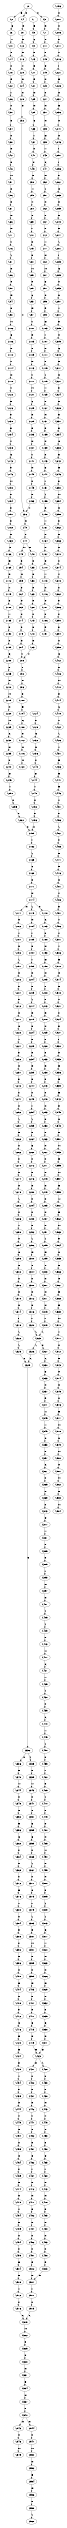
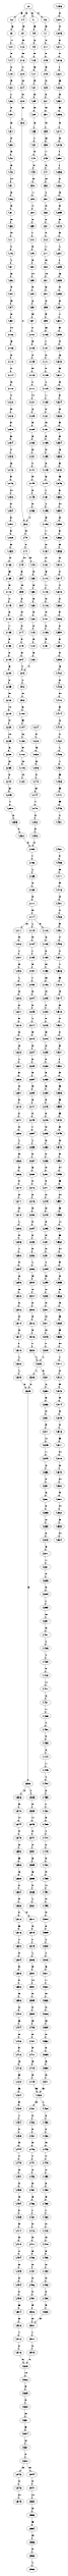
  strict digraph {
    S0
    S1
    S2
    S3
    S4
    S5
    S6
    S7
    S8
    S9
    S10
    S11
    S12
    S13
    S14
    S15
    S16
    S17
    S18
    S19
    S20
    S21
    S22
    S23
    S24
    S25
    S26
    S27
    S28
    S29
    S30
    S31
    S32
    S33
    S34
    S35
    S36
    S37
    S38
    S39
    S40
    S41
    S42
    S43
    S44
    S45
    S46
    S47
    S48
    S49
    S50
    S51
    S52
    S53
    S54
    S55
    S56
    S57
    S58
    S59
    S60
    S61
    S62
    S63
    S64
    S65
    S66
    S67
    S68
    S69
    S70
    S71
    S72
    S73
    S74
    S75
    S76
    S77
    S78
    S79
    S80
    S81
    S82
    S83
    S84
    S85
    S86
    S87
    S88
    S89
    S90
    S91
    S92
    S93
    S94
    S95
    S96
    S97
    S98
    S99
    S100
    S101
    S102
    S103
    S104
    S105
    S106
    S107
    S108
    S109
    S110
    S111
    S112
    S113
    S114
    S115
    S116
    S117
    S118
    S119
    S120
    S121
    S122
    S123
    S125
    S126
    S127
    S124
    S128
    S129
    S130
    S131
    S132
    S133
    S134
    S135
    S136
    S137
    S138
    S139
    S140
    S141
    S142
    S143
    S144
    S145
    S146
    S147
    S148
    S149
    S150
    S151
    S152
    S153
    S154
    S155
    S156
    S157
    S158
    S159
    S160
    S161
    S162
    S163
    S164
    S165
    S166
    S167
    S168
    S169
    S170
    S171
    S172
    S173
    S174
    S175
    S176
    S177
    S178
    S179
    S180
    S181
    S182
    S183
    S184
    S185
    S186
    S187
    S188
    S189
    S190
    S191
    S192
    S193
    S194
    S195
    S197
    S198
    S199
    S200
    S196
    S201
    S202
    S203
    S204
    S205
    S206
    S207
    S208
    S209
    S210
    S211
    S212
    S213
    S214
    S215
    S216
    S217
    S218
    S219
    S220
    S221
    S222
    S223
    S224
    S225
    S226
    S227
    S228
    S229
    S230
    S231
    S232
    S233
    S234
    S235
    S236
    S237
    S238
    S239
    S240
    S241
    S242
    S243
    S244
    S245
    S246
    S247
    S248
    S249
    S250
    S251
    S252
    S253
    S254
    S255
    S256
    S257
    S258
    S259
    S260
    S261
    S262
    S263
    S264
    S265
    S266
    S267
    S268
    S269
    S270
    S271
    S272
    S273
    S274
    S275
    S276
    S277
    S278
    S279
    S280
    S281
    S282
    S283
    S284
    S285
    S286
    S287
    S288
    S289
    S290
    S291
    S292
    S293
    S294
    S295
    S296
    S297
    S298
    S299
    S300
    S301
    S302
    S303
    S304
    S305
    S306
    S307
    S308
    S309
    S310
    S311
    S312
    S313
    S314
    S315
    S316
    S317
    S318
    S319
    S320
    S321
    S322
    S323
    S324
    S325
    S326
    S327
    S328
    S329
    S330
    S331
    S332
    S333
    S334
    S335
    S336
    S337
    S338
    S339
    S340
    S341
    S342
    S343
    S344
    S345
    S346
    S347
    S348
    S349
    S350
    S351
    S352
    S353
    S354
    S355
    S356
    S357
    S358
    S359
    S360
    S361
    S362
    S363
    S364
    S365
    S366
    S367
    S368
    S369
    S370
    S371
    S372
    S373
    S374
    S375
    S376
    S377
    S378
    S379
    S380
    S381
    S382
    S383
    S384
    S385
    S386
    S387
    S388
    S389
    S390
    S391
    S392
    S393
    S394
    S395
    S396
    S397
    S398
    S399
    S400
    S401
    S402
    S403
    S404
    S405
    S406
    S407
    S408
    S409
    S410
    S411
    S412
    S413
    S414
    S415
    S416
    S417
    S418
    S419
    S420
    S421
    S422
    S423
    S424
    S425
    S426
    S427
    S428
    S429
    S430
    S431
    S432
    S433
    S434
    S435
    S436
    S437
    S438
    S439
    S440
    S441
    S442
    S443
    S444
    S445
    S446
    S447
    S448
    S449
    S450
    S451
    S452
    S453
    S454
    S455
-   S456
    S457
    S458
    S459
    S460
    S461
    S462
    S463
    S464
    S465
    S466
    S467
    S468
    S469
    S470
    S471
    S472
    S473
    S474
    S475
    S476
    S477
    S478
    S479
    S480
    S481
    S482
    S483
    S484
    S485
    S486
    S487
    S488
    S489
    S490
    S491
    S492
    S493
    S494
    S495
    S496
    S497
    S498
    S499
    S500
    S501
    S502
    S503
    S504
    S505
    S506
    S507
    S508
    S509
    S510
    S511
    S512
    S513
    S514
    S515
    S516
    S517
    S518
    S519
    S520
    S521
    S522
    S523
    S524
    S525
    S526
    S527
    S528
    S529
    S530
    S531
    S532
    S533
    S534
    S535
    S536
    S537
    S538
    S539
    S540
    S541
    S542
    S543
    S544
    S545
    S546
    S547
    S548
    S549
    S550
    S551
    S552
    S553
    S554
    S555
    S556
    S557
    S558
    S559
    S560
    S561
    S562
    S563
    S564
    S565
    S566
    S567
    S568
    S569
    S570
    S571
    S572
    S573
    S574
    S575
    S576
    S577
    S578
    S579
    S580
    S581
    S582
    S583
    S584
+   S0 -> S1 [label=G]
    S0 -> S2 [label=E]
    S0 -> S3 [label=L]
    S0 -> S4 [label=D]
    S1 -> S5 [label=E]
    S2 -> S6 [label=G]
    S3 -> S7 [label=R]
    S4 -> S8 [label=R]
    S5 -> S9 [label=G]
    S6 -> S10 [label=V]
    S7 -> S11 [label=Q]
    S8 -> S12 [label=F]
    S9 -> S13 [label=F]
    S10 -> S14 [label=Q]
    S11 -> S15 [label=P]
    S12 -> S16 [label=N]
    S13 -> S17 [label=F]
    S14 -> S18 [label=L]
    S15 -> S19 [label=Q]
    S16 -> S20 [label=Y]
    S17 -> S21 [label=E]
    S18 -> S22 [label=E]
    S19 -> S23 [label=A]
    S20 -> S24 [label=N]
    S21 -> S25 [label=N]
    S22 -> S26 [label=V]
    S23 -> S27 [label=L]
    S24 -> S28 [label=A]
    S25 -> S29 [label=N]
    S26 -> S30 [label=L]
    S27 -> S31 [label=K]
    S28 -> S32 [label=R]
    S29 -> S33 [label=G]
    S30 -> S34 [label=F]
    S31 -> S35 [label=K]
    S32 -> S36 [label=Y]
    S33 -> S37 [label=V]
    S34 -> S38 [label=A]
    S35 -> S39 [label=H]
    S36 -> S40 [label=N]
    S37 -> S41 [label=T]
    S38 -> S42 [label=R]
    S39 -> S43 [label=V]
    S40 -> S44 [label=P]
    S41 -> S45 [label=L]
    S42 -> S46 [label=P]
    S43 -> S47 [label=G]
    S44 -> S48 [label=F]
    S44 -> S49 [label=M]
    S45 -> S50 [label=Q]
    S46 -> S51 [label=M]
    S47 -> S52 [label=H]
    S48 -> S53 [label=P]
    S49 -> S54 [label=P]
    S50 -> S55 [label=V]
    S51 -> S56 [label=P]
    S52 -> S57 [label=S]
    S53 -> S58 [label=K]
    S54 -> S59 [label=K]
    S55 -> S60 [label=Y]
    S56 -> S61 [label=P]
    S57 -> S62 [label=A]
    S58 -> S63 [label=P]
    S59 -> S64 [label=P]
    S60 -> S65 [label=F]
    S61 -> S66 [label=H]
    S62 -> S67 [label=T]
    S63 -> S68 [label=D]
    S64 -> S69 [label=D]
    S65 -> S70 [label=I]
    S66 -> S71 [label=H]
    S67 -> S72 [label=F]
    S68 -> S73 [label=L]
    S69 -> S74 [label=L]
    S70 -> S75 [label=K]
    S71 -> S76 [label=Y]
    S72 -> S77 [label=V]
    S73 -> S78 [label=P]
    S74 -> S79 [label=P]
    S75 -> S80 [label=P]
    S76 -> S81 [label=S]
    S77 -> S82 [label=K]
    S78 -> S83 [label=R]
    S79 -> S84 [label=R]
    S80 -> S85 [label=M]
    S81 -> S86 [label=R]
    S82 -> S87 [label=M]
    S83 -> S88 [label=Y]
    S84 -> S88 [label=Y]
    S85 -> S89 [label=P]
    S86 -> S90 [label=Q]
    S87 -> S91 [label=E]
    S88 -> S92 [label=I]
    S89 -> S93 [label=C]
    S90 -> S94 [label=H]
    S91 -> S95 [label=Q]
    S92 -> S96 [label=A]
    S93 -> S97 [label=H]
    S94 -> S98 [label=P]
    S95 -> S99 [label=E]
    S96 -> S100 [label=P]
    S97 -> S101 [label=Y]
    S98 -> S102 [label=M]
    S99 -> S103 [label=H]
    S100 -> S104 [label=E]
    S101 -> S105 [label=R]
    S102 -> S106 [label=G]
    S103 -> S107 [label=I]
    S104 -> S108 [label=G]
    S105 -> S109 [label=Q]
    S106 -> S110 [label=R]
    S107 -> S111 [label=A]
    S108 -> S112 [label=R]
    S109 -> S113 [label=N]
    S110 -> S114 [label=Y]
    S111 -> S115 [label=L]
    S112 -> S116 [label=K]
    S113 -> S117 [label=Y]
    S114 -> S118 [label=N]
    S115 -> S119 [label=S]
    S116 -> S120 [label=M]
    S117 -> S121 [label=M]
    S118 -> S122 [label=Y]
    S119 -> S123 [label=V]
    S121 -> S125 [label=G]
    S122 -> S126 [label=N]
    S123 -> S127 [label=D]
    S125 -> S129 [label=R]
    S126 -> S130 [label=P]
    S127 -> S131 [label=K]
    S124 -> S128 [label=L]
    S128 -> S132 [label=G]
    S129 -> S133 [label=F]
    S130 -> S134 [label=R]
    S131 -> S135 [label=F]
    S132 -> S136 [label=N]
    S133 -> S137 [label=N]
    S134 -> S138 [label=Y]
    S135 -> S139 [label=A]
    S136 -> S140 [label=L]
    S137 -> S141 [label=Y]
    S138 -> S142 [label=G]
    S139 -> S143 [label=T]
    S140 -> S144 [label=E]
    S141 -> S145 [label=N]
    S142 -> S146 [label=P]
    S143 -> S147 [label=E]
    S144 -> S148 [label=V]
    S145 -> S149 [label=A]
    S146 -> S150 [label=M]
    S147 -> S151 [label=I]
    S148 -> S152 [label=T]
    S149 -> S153 [label=R]
    S150 -> S154 [label=P]
    S151 -> S155 [label=S]
    S152 -> S156 [label=P]
    S153 -> S36 [label=Y]
    S154 -> S157 [label=P]
    S155 -> S158 [label=Q]
    S156 -> S159 [label=T]
    S157 -> S160 [label=P]
    S158 -> S161 [label=V]
    S159 -> S162 [label=I]
    S160 -> S163 [label=D]
    S161 -> S164 [label=A]
    S162 -> S165 [label=S]
    S163 -> S166 [label=F]
    S164 -> S167 [label=A]
    S165 -> S168 [label=G]
    S166 -> S169 [label=H]
    S167 -> S170 [label=Q]
    S168 -> S171 [label=P]
    S169 -> S172 [label=R]
    S170 -> S173 [label=V]
    S171 -> S174 [label=N]
    S172 -> S175 [label=Y]
    S173 -> S176 [label=A]
    S174 -> S177 [label=N]
    S174 -> S178 [label=T]
    S174 -> S179 [label=S]
    S175 -> S180 [label=F]
    S176 -> S181 [label=Q]
    S177 -> S182 [label=N]
    S178 -> S183 [label=G]
    S179 -> S184 [label=N]
    S180 -> S185 [label=V]
    S181 -> S186 [label=L]
    S182 -> S187 [label=V]
    S183 -> S188 [label=L]
    S184 -> S189 [label=I]
    S185 -> S190 [label=P]
    S186 -> S191 [label=E]
    S187 -> S192 [label=N]
    S188 -> S193 [label=N]
    S189 -> S194 [label=D]
    S190 -> S195 [label=L]
    S192 -> S197 [label=S]
    S193 -> S198 [label=H]
    S194 -> S199 [label=V]
    S195 -> S200 [label=G]
    S197 -> S202 [label=K]
    S198 -> S203 [label=K]
    S199 -> S204 [label=K]
    S200 -> S205 [label=L]
    S196 -> S201 [label=T]
    S201 -> S206 [label=T]
    S202 -> S207 [label=P]
    S203 -> S208 [label=P]
    S204 -> S209 [label=P]
    S205 -> S210 [label=K]
    S206 -> S211 [label=P]
    S207 -> S212 [label=P]
    S208 -> S213 [label=P]
    S209 -> S214 [label=S]
    S210 -> S215 [label=M]
    S211 -> S216 [label=Y]
    S212 -> S217 [label=K]
    S213 -> S218 [label=R]
    S214 -> S219 [label=R]
    S215 -> S220 [label=A]
    S216 -> S221 [label=I]
    S217 -> S222 [label=Q]
    S218 -> S223 [label=A]
    S219 -> S224 [label=P]
    S220 -> S225 [label=M]
    S221 -> S226 [label=E]
    S222 -> S227 [label=V]
    S223 -> S228 [label=P]
    S224 -> S229 [label=A]
    S225 -> S230 [label=G]
    S226 -> S231 [label=K]
    S227 -> S232 [label=P]
    S228 -> S233 [label=P]
    S229 -> S234 [label=P]
    S230 -> S235 [label=N]
    S231 -> S236 [label=H]
    S232 -> S237 [label=K]
    S233 -> S238 [label=R]
    S234 -> S239 [label=R]
    S235 -> S240 [label=L]
    S236 -> S241 [label=K]
    S237 -> S242 [label=P]
    S238 -> S243 [label=P]
    S239 -> S244 [label=P]
    S240 -> S245 [label=E]
    S241 -> S246 [label=K]
    S242 -> S247 [label=L]
    S243 -> S248 [label=L]
    S244 -> S249 [label=L]
    S245 -> S250 [label=V]
    S246 -> S251 [label=I]
    S247 -> S252 [label=T]
    S248 -> S253 [label=A]
    S249 -> S254 [label=V]
    S250 -> S255 [label=T]
    S251 -> S256 [label=I]
    S252 -> S257 [label=S]
    S253 -> S258 [label=T]
    S254 -> S259 [label=S]
    S255 -> S260 [label=P]
    S256 -> S261 [label=L]
    S257 -> S262 [label=E]
    S258 -> S263 [label=E]
    S259 -> S264 [label=E]
    S260 -> S159 [label=T]
    S261 -> S265 [label=Q]
    S262 -> S266 [label=T]
    S263 -> S267 [label=A]
    S264 -> S268 [label=E]
    S265 -> S269 [label=D]
    S266 -> S270 [label=L]
    S267 -> S271 [label=L]
    S268 -> S272 [label=L]
    S269 -> S273 [label=D]
    S270 -> S274 [label=A]
    S271 -> S275 [label=A]
    S272 -> S276 [label=A]
    S273 -> S277 [label=R]
    S274 -> S278 [label=K]
    S275 -> S279 [label=R]
    S276 -> S280 [label=R]
    S277 -> S281 [label=S]
    S278 -> S282 [label=S]
    S279 -> S283 [label=T]
    S280 -> S284 [label=A]
    S281 -> S285 [label=I]
    S282 -> S286 [label=A]
    S283 -> S287 [label=A]
    S284 -> S288 [label=A]
    S285 -> S289 [label=G]
    S286 -> S290 [label=V]
    S287 -> S291 [label=A]
    S288 -> S292 [label=T]
    S289 -> S293 [label=T]
    S290 -> S294 [label=A]
    S291 -> S295 [label=S]
    S292 -> S296 [label=S]
    S293 -> S297 [label=D]
    S294 -> S298 [label=Q]
    S295 -> S299 [label=H]
    S296 -> S300 [label=H]
    S297 -> S301 [label=V]
    S298 -> S302 [label=Q]
    S299 -> S303 [label=Q]
    S300 -> S304 [label=Q]
    S301 -> S305 [label=R]
    S302 -> S306 [label=A]
    S303 -> S307 [label=A]
    S304 -> S308 [label=A]
    S305 -> S309 [label=A]
    S306 -> S310 [label=K]
    S307 -> S311 [label=K]
    S308 -> S312 [label=K]
    S309 -> S313 [label=G]
    S310 -> S314 [label=K]
    S311 -> S315 [label=K]
    S312 -> S316 [label=K]
    S313 -> S317 [label=E]
    S314 -> S318 [label=I]
    S315 -> S319 [label=I]
    S316 -> S320 [label=I]
    S317 -> S321 [label=N]
    S318 -> S322 [label=S]
    S319 -> S323 [label=S]
    S320 -> S323 [label=S]
    S321 -> S324 [label=P]
    S322 -> S325 [label=S]
    S323 -> S326 [label=S]
    S323 -> S327 [label=T]
    S324 -> S328 [label=R]
    S325 -> S329 [label=G]
    S326 -> S329 [label=G]
    S327 -> S330 [label=G]
    S328 -> S331 [label=F]
    S329 -> S332 [label=E]
    S330 -> S333 [label=E]
    S331 -> S334 [label=F]
    S332 -> S335 [label=S]
    S332 -> S336 [label=A]
    S333 -> S337 [label=A]
    S334 -> S338 [label=Q]
    S335 -> S339 [label=E]
    S336 -> S340 [label=E]
    S337 -> S341 [label=E]
    S338 -> S342 [label=F]
    S339 -> S343 [label=W]
    S340 -> S344 [label=W]
    S341 -> S345 [label=W]
    S342 -> S346 [label=H]
    S343 -> S347 [label=T]
    S344 -> S348 [label=T]
    S345 -> S349 [label=V]
    S346 -> S350 [label=P]
    S347 -> S351 [label=Q]
    S348 -> S352 [label=Q]
    S349 -> S353 [label=Q]
    S350 -> S354 [label=M]
    S351 -> S355 [label=E]
    S352 -> S356 [label=E]
    S353 -> S357 [label=E]
    S354 -> S358 [label=N]
    S355 -> S359 [label=G]
    S356 -> S360 [label=G]
    S357 -> S361 [label=G]
    S358 -> S362 [label=P]
    S359 -> S363 [label=L]
    S360 -> S364 [label=L]
    S361 -> S365 [label=L]
    S362 -> S366 [label=R]
    S363 -> S367 [label=S]
    S364 -> S368 [label=A]
    S365 -> S369 [label=A]
    S366 -> S370 [label=A]
-   S367 -> S371 [label=L]
+   S368 -> S371 [label=L]
    S368 -> S372 [label=L]
    S369 -> S373 [label=L]
    S370 -> S374 [label=L]
    S371 -> S375 [label=Q]
    S372 -> S376 [label=E]
    S373 -> S377 [label=Q]
    S374 -> S378 [label=Y]
    S375 -> S379 [label=V]
    S376 -> S380 [label=V]
    S377 -> S381 [label=V]
    S378 -> S382 [label=L]
    S379 -> S383 [label=S]
    S380 -> S384 [label=T]
    S381 -> S385 [label=T]
    S382 -> S386 [label=P]
    S383 -> S387 [label=F]
    S384 -> S388 [label=F]
    S385 -> S389 [label=F]
    S386 -> S390 [label=L]
    S387 -> S391 [label=M]
    S388 -> S392 [label=L]
    S389 -> S393 [label=I]
    S390 -> S394 [label=P]
    S391 -> S395 [label=K]
    S392 -> S396 [label=K]
    S393 -> S397 [label=H]
    S394 -> S398 [label=T]
    S395 -> S399 [label=A]
    S396 -> S400 [label=A]
    S397 -> S401 [label=R]
    S398 -> S402 [label=G]
    S399 -> S403 [label=H]
    S400 -> S404 [label=H]
    S401 -> S405 [label=S]
    S402 -> S406 [label=T]
    S403 -> S407 [label=A]
    S404 -> S408 [label=A]
    S405 -> S409 [label=S]
    S406 -> S410 [label=M]
    S407 -> S411 [label=P]
    S408 -> S412 [label=P]
    S409 -> S413 [label=E]
    S410 -> S414 [label=R]
    S411 -> S415 [label=G]
    S412 -> S416 [label=G]
    S413 -> S417 [label=W]
    S414 -> S418 [label=C]
    S415 -> S419 [label=R]
    S416 -> S420 [label=E]
    S417 -> S421 [label=G]
    S418 -> S422 [label=Y]
    S419 -> S423 [label=E]
    S420 -> S424 [label=E]
    S421 -> S425 [label=V]
    S422 -> S426 [label=S]
    S423 -> S427 [label=R]
    S423 -> S428 [label=S]
    S424 -> S429 [label=R]
    S425 -> S430 [label=S]
    S426 -> S431 [label=V]
    S427 -> S432 [label=L]
    S428 -> S433 [label=L]
    S429 -> S434 [label=V]
    S430 -> S435 [label=L]
    S431 -> S436 [label=E]
    S432 -> S437 [label=L]
    S433 -> S438 [label=L]
    S434 -> S439 [label=L]
    S435 -> S440 [label=C]
    S436 -> S441 [label=E]
    S437 -> S442 [label=K]
    S438 -> S443 [label=K]
    S439 -> S444 [label=K]
    S440 -> S445 [label=V]
    S441 -> S446 [label=E]
    S442 -> S447 [label=Y]
    S443 -> S448 [label=Y]
    S444 -> S449 [label=Y]
    S445 -> S450 [label=S]
    S446 -> S451 [label=Y]
    S447 -> S452 [label=Q]
    S448 -> S453 [label=Q]
    S449 -> S454 [label=Q]
    S450 -> S455 [label=L]
-   S451 -> S456 [label=L]
    S452 -> S457 [label=P]
    S453 -> S458 [label=P]
    S454 -> S459 [label=A]
    S455 -> S460 [label=I]
-   S456 -> S461 [label=S]
    S457 -> S462 [label=Q]
    S458 -> S463 [label=Q]
    S459 -> S464 [label=Q]
    S460 -> S465 [label=F]
    S461 -> S466 [label=L]
    S462 -> S467 [label=V]
    S463 -> S468 [label=I]
    S464 -> S469 [label=L]
    S465 -> S470 [label=S]
    S466 -> S471 [label=E]
    S467 -> S472 [label=R]
    S468 -> S473 [label=R]
    S469 -> S474 [label=K]
    S470 -> S475 [label=L]
    S471 -> S476 [label=E]
    S472 -> S477 [label=N]
    S473 -> S478 [label=N]
    S474 -> S479 [label=N]
    S475 -> S480 [label=D]
    S476 -> S481 [label=K]
    S477 -> S482 [label=F]
    S478 -> S483 [label=F]
    S479 -> S484 [label=Y]
    S480 -> S485 [label=A]
    S481 -> S486 [label=Y]
    S482 -> S487 [label=R]
    S483 -> S488 [label=R]
    S484 -> S489 [label=R]
    S485 -> S490 [label=W]
    S486 -> S491 [label=R]
    S487 -> S492 [label=A]
    S488 -> S493 [label=A]
    S489 -> S494 [label=A]
    S490 -> S495 [label=A]
    S491 -> S496 [label=Y]
    S492 -> S497 [label=L]
    S493 -> S498 [label=L]
    S494 -> S499 [label=L]
    S495 -> S500 [label=A]
    S496 -> S501 [label=Y]
    S497 -> S502 [label=E]
    S498 -> S503 [label=E]
    S499 -> S504 [label=E]
    S500 -> S505 [label=P]
    S501 -> S506 [label=V]
    S502 -> S507 [label=N]
    S503 -> S507 [label=N]
    S504 -> S508 [label=N]
    S505 -> S509 [label=S]
    S506 -> S510 [label=E]
    S507 -> S511 [label=V]
    S508 -> S512 [label=V]
    S509 -> S513 [label=S]
    S510 -> S514 [label=Q]
    S511 -> S515 [label=L]
    S512 -> S516 [label=L]
    S513 -> S517 [label=G]
    S514 -> S518 [label=E]
    S515 -> S519 [label=C]
    S516 -> S519 [label=C]
    S517 -> S520 [label=V]
    S518 -> S521 [label=Y]
    S519 -> S522 [label=M]
    S520 -> S523 [label=K]
    S521 -> S524 [label=L]
    S522 -> S525 [label=P]
    S523 -> S526 [label=A]
    S524 -> S527 [label=R]
    S525 -> S528 [label=T]
    S526 -> S529 [label=H]
    S527 -> S530 [label=I]
    S528 -> S531 [label=K]
    S529 -> S532 [label=A]
    S530 -> S533 [label=D]
    S531 -> S534 [label=E]
    S532 -> S535 [label=P]
    S533 -> S536 [label=E]
    S534 -> S537 [label=K]
    S535 -> S538 [label=G]
    S536 -> S539 [label=E]
    S537 -> S540 [label=P]
    S538 -> S541 [label=R]
    S539 -> S542 [label=E]
    S540 -> S543 [label=K]
    S540 -> S544 [label=N]
    S541 -> S423 [label=E]
    S542 -> S545 [label=R]
    S543 -> S546 [label=A]
    S544 -> S547 [label=A]
    S545 -> S548 [label=K]
    S546 -> S549 [label=M]
    S547 -> S550 [label=M]
    S548 -> S551 [label=R]
    S550 -> S552 [label=N]
    S551 -> S553 [label=M]
    S552 -> S554 [label=E]
    S553 -> S555 [label=E]
    S554 -> S556 [label=H]
    S555 -> S557 [label=M]
    S556 -> S558 [label=L]
    S557 -> S559 [label=H]
    S558 -> S560 [label=S]
    S559 -> S561 [label=W]
    S561 -> S562 [label=E]
    S562 -> S563 [label=M]
    S563 -> S564 [label=R]
    S564 -> S565 [label=K]
    S565 -> S566 [label=K]
    S566 -> S567 [label=Q]
    S567 -> S568 [label=E]
    S568 -> S569 [label=E]
    S569 -> S570 [label=M]
    S570 -> S571 [label=V]
    S571 -> S572 [label=A]
    S572 -> S573 [label=E]
    S573 -> S574 [label=K]
    S574 -> S575 [label=K]
    S575 -> S576 [label=A]
    S576 -> S577 [label=E]
    S577 -> S578 [label=M]
    S578 -> S579 [label=K]
    S579 -> S580 [label=M]
    S580 -> S581 [label=K]
    S581 -> S582 [label=M]
    S582 -> S583 [label=K]
    S583 -> S584 [label=M]
  }
